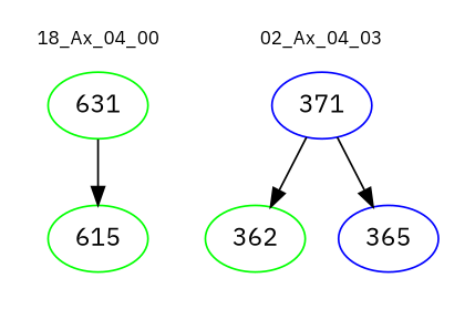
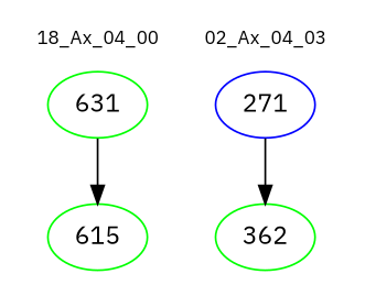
  digraph {
    fontname="IBM Plex Sans"
    node [color=green fontname="IBM Plex Sans"]
    edge [color=black fontname="IBM Plex Sans"]
    n1 [label=631]
    n2 [label=615]
-   n3 [color=blue label=371]
+   n3 [color=blue label=271]
    n4 [label=362]
-   n5 [color=blue label=365]
    subgraph cluster_1 {
      color=white
      fontsize=10
      label="18_Ax_04_00"
      n1
      n2
    }
    subgraph cluster_2 {
      color=white
      fontsize=10
      label="02_Ax_04_03"
      n3
      n4
-     n5
    }
    n1 -> n2
    n3 -> n4
-   n3 -> n5
  }
